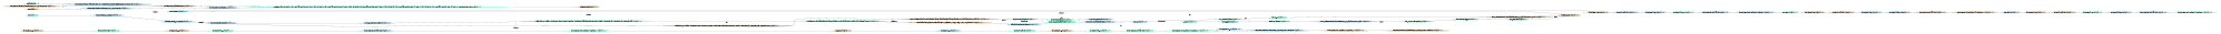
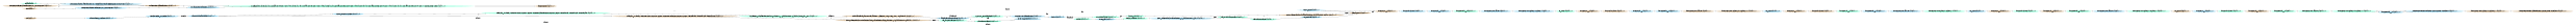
  digraph {
    rankdir=LR
    node [color=purple fillcolor=skyblue shape=ellipse style=filled]
    edge [style=bold]
    n1 [color=brown fillcolor=aquamarine label="assertList(tuple.getStrings(\"s_multi\"),\"aaaa3\",\"bbbb3\")@@@60@@@['1', '1', '1']"]
    n2 [color=deeppink fillcolor=aquamarine label="assertList(tuple.getLongs(\"i_multi\"),Long.parseLong(\"4444\"),Long.parseLong(\"7777\"))@@@61@@@['1', '1', '1']"]
    n3 [color=deeppink label="assert(tuple.getDouble(\"a_f\") == 4.0)@@@62@@@['1', '1', '0']"]
    n4 [label="{CollectionAdminRequest.deleteCollection(\"destinationCollection\").process(cluster.getSolrClient())solrClientCache.close()}@@@63@@@['1', '1', '1']"]
    n5 [color=brown label="assertList(tuple.getStrings(\"s_multi\"),\"aaaa2\",\"bbbb2\")@@@53@@@['1', '1', '1']"]
    n6 [fillcolor=aquamarine label="assertList(tuple.getLongs(\"i_multi\"),Long.parseLong(\"444\"),Long.parseLong(\"777\"))@@@54@@@['1', '1', '1']"]
    n7 [fillcolor=tan label="tuple = tuples.get(4)@@@55@@@['1', '1', '1']"]
    n8 [fillcolor=tan label="assertList(tuple.getLongs(\"i_multi\"),Long.parseLong(\"4444\"),Long.parseLong(\"7777\"))@@@64@@@['1', '1', '0']"]
    n9 [fillcolor=tan label="{CollectionAdminRequest.deleteCollection(\"parallelDestinationCollection\").process(cluster.getSolrClient())solrClientCache.close()}@@@66@@@['1', '1', '0']"]
    n10 [color=deeppink fillcolor=aquamarine label="assert(tuple.get(\"a_s\").equals(\"hello3\"))@@@50@@@['1', '1', '1']"]
    n11 [color=brown fillcolor=tan label="assert(tuple.getLong(\"a_i\") == 3)@@@51@@@['1', '1', '1']"]
    n12 [fillcolor=aquamarine label="assert(tuple.getDouble(\"a_f\") == 3.0)@@@52@@@['1', '1', '1']"]
-   n13 [label="Tuple tuple = tuples.get(0)@@@27@@@['1', '1', '1']"]
+   n13 [label="Tuple tuple = tuples.get(0)@@@27@@@['1', '1', '1']" shape=diamond]
    n14 [color=deeppink fillcolor=tan label="assert(tuple.getLong(\"id\") == 0)@@@28@@@['1', '1', '1']"]
    n15 [color=brown fillcolor=tan label="assertEquals(5,tuples.size())@@@26@@@['1', '1', '1']"]
    n16 [color=deeppink label="assert(tuple.get(\"a_s\").equals(\"hello0\"))@@@29@@@['1', '1', '1']"]
    n17 [color=deeppink label="long count = 0@@@20@@@['1', '1', '0']"]
    n18 [color=deeppink fillcolor=aquamarine label="t = tuples.get(0)@@@19@@@['0', '0', '1']"]
    n19 [fillcolor=aquamarine label="count += tuple.getLong(\"batchIndexed\")@@@22@@@['1', '1', '0']"]
    n20 [color=brown label="assert(t.EOF == false)@@@20@@@['0', '0', '1']"]
    n21 [fillcolor=aquamarine label="assertEquals(5,t.get(\"batchIndexed\"))@@@21@@@['0', '0', '1']"]
    n22 [color=deeppink fillcolor=aquamarine label="assert(count == 5)@@@24@@@['1', '1', '0']"]
    n23 [color=brown label="tuples = getTuples(stream)@@@25@@@['0', '0', '1']"]
    n24 [color=deeppink fillcolor=tan label="expression = StreamExpressionParser.parse(\"search(parallelDestinationCollection, q=*:*, fl=\"id,a_s,a_i,a_f,s_multi,i_multi\", sort=\"a_i asc\")\")@@@25@@@['1', '1', '0']"]
    n25 [color=deeppink fillcolor=aquamarine label="new UpdateRequest().add(id,\"0\",\"a_s\",\"hello0\",\"a_i\",\"0\",\"a_f\",\"0\",\"s_multi\",\"aaaa\",\"s_multi\",\"bbbb\",\"i_multi\",\"4\",\"i_multi\",\"7\").add(id,\"2\",\"a_s\",\"hello2\",\"a_i\",\"2\",\"a_f\",\"0\",\"s_multi\",\"aaaa1\",\"s_multi\",\"bbbb1\",\"i_multi\",\"44\",\"i_multi\",\"77\").add(id,\"3\",\"a_s\",\"hello3\",\"a_i\",\"3\",\"a_f\",\"3\",\"s_multi\",\"aaaa2\",\"s_multi\",\"bbbb2\",\"i_multi\",\"444\",\"i_multi\",\"777\").add(id,\"4\",\"a_s\",\"hello4\",\"a_i\",\"4\",\"a_f\",\"4\",\"s_multi\",\"aaaa3\",\"s_multi\",\"bbbb3\",\"i_multi\",\"4444\",\"i_multi\",\"7777\").add(id,\"1\",\"a_s\",\"hello1\",\"a_i\",\"1\",\"a_f\",\"1\",\"s_multi\",\"aaaa4\",\"s_multi\",\"bbbb4\",\"i_multi\",\"44444\",\"i_multi\",\"77777\").commit(cluster.getSolrClient(),\"collection1\")@@@5@@@['1', '1', '1']"]
    n26 [fillcolor=tan label="StreamExpression expression@@@6@@@['1', '1', '1']"]
-   n27 [color=deeppink fillcolor=aquamarine label="Tuple t@@@8@@@['1', '1', '1']"]
+   n27 [color=deeppink fillcolor=tan label="Tuple t@@@8@@@['1', '1', '1']"]
    n28 [label="StreamContext streamContext = new StreamContext()@@@9@@@['1', '1', '1']"]
    n29 [color=deeppink label="assertList(tuple.getStrings(\"s_multi\"),\"aaaa1\",\"bbbb1\")@@@46@@@['1', '1', '1']"]
    n30 [color=brown fillcolor=aquamarine label="assertList(tuple.getLongs(\"i_multi\"),Long.parseLong(\"44\"),Long.parseLong(\"77\"))@@@47@@@['1', '1', '1']"]
+   n31 [label="tuple = tuples.get(3)@@@48@@@['1', '1', '1']"]
    n32 [color=brown fillcolor=tan label="CollectionAdminRequest.createCollection(\"parallelDestinationCollection\",\"conf\",2,1).process(cluster.getSolrClient())@@@3@@@['1', '0', '0']"]
    n33 [color=deeppink fillcolor=tan label="cluster.waitForActiveCollection(\"parallelDestinationCollection\",2,2)@@@4@@@['1', '1', '0']"]
    n34 [label="CollectionAdminRequest.createCollection(\"destinationCollection\",\"conf\",2,1).process(cluster.getSolrClient())@@@3@@@['0', '0', '1']"]
    n35 [color=deeppink label="CollectionAdminRequest.createCollection(\"parallelDestinationCollection\",\"conf\",2,1).setPerReplicaState(SolrCloudTestCase.USE_PER_REPLICA_STATE).process(cluster.getSolrClient())@@@3@@@['0', '1', '0']"]
    n36 [color=deeppink label="cluster.waitForActiveCollection(\"destinationCollection\",2,2)@@@4@@@['0', '0', '1']"]
    n37 [color=brown label="assertList(tuple.getStrings(\"s_multi\"),\"aaaa\",\"bbbb\")@@@32@@@['1', '1', '1']"]
    n38 [label="assertList(tuple.getLongs(\"i_multi\"),Long.parseLong(\"4\"),Long.parseLong(\"7\"))@@@33@@@['1', '1', '1']"]
    n39 [fillcolor=aquamarine label="tuple = tuples.get(1)@@@34@@@['1', '1', '1']"]
    n40 [color=deeppink fillcolor=tan label="assert(tuple.getLong(\"id\") == 3)@@@49@@@['1', '1', '1']"]
    n41 [fillcolor=tan label="testCommitStream['0', '0', '1']" shape=diamond]
    n42 [color=brown label="parallelUpdateStream.setStreamContext(streamContext)@@@17@@@['1', '1', '0']"]
    n43 [color=brown fillcolor=aquamarine label="stream.setStreamContext(streamContext)@@@24@@@['0', '0', '1']"]
    n44 [fillcolor=aquamarine label="stream.setStreamContext(streamContext)@@@16@@@['0', '0', '1']"]
    n45 [label="SolrClientCache solrClientCache = new SolrClientCache()@@@10@@@['1', '1', '1']"]
    n46 [fillcolor=tan label="expression = StreamExpressionParser.parse(\"commit(destinationCollection, batchSize=2, update(destinationCollection, batchSize=5, search(collection1, q=*:*, fl=\"id,a_s,a_i,a_f,s_multi,i_multi\", sort=\"a_f asc, a_i asc\")))\")@@@14@@@['0', '0', '1']"]
    n47 [color=brown fillcolor=aquamarine label="stream = factory.constructStream(expression)@@@15@@@['0', '0', '1']"]
    n48 [color=brown label="List<Tuple> tuples = getTuples(stream)@@@17@@@['0', '0', '1']"]
    n49 [color=brown fillcolor=aquamarine label="assert(tuple.get(\"a_s\").equals(\"hello4\"))@@@57@@@['1', '1', '1']"]
    n50 [fillcolor=tan label="assert(tuple.getLong(\"a_i\") == 4)@@@58@@@['1', '1', '1']"]
    n51 [color=brown fillcolor=aquamarine label="assert(tuple.getDouble(\"a_f\") == 4.0)@@@59@@@['1', '1', '1']"]
    n52 [color=brown label="expression = StreamExpressionParser.parse(\"search(destinationCollection, q=*:*, fl=\"id,a_s,a_i,a_f,s_multi,i_multi\", sort=\"a_i asc\")\")@@@22@@@['0', '0', '1']"]
    n53 [color=deeppink fillcolor=aquamarine label="stream = new CloudSolrStream(expression,factory)@@@23@@@['0', '0', '1']"]
    n54 [fillcolor=aquamarine label="List<Tuple> tuples = getTuples(parallelUpdateStream)@@@18@@@['1', '1', '0']"]
    n55 [color=deeppink label="cluster.getSolrClient().commit(\"parallelDestinationCollection\")@@@19@@@['1', '1', '0']"]
    n56 [color=brown label="streamContext.setSolrClientCache(solrClientCache)@@@11@@@['1', '1', '1']"]
    n57 [color=brown label="assert(tuple.getLong(\"id\") == 4)@@@56@@@['1', '1', '1']"]
    n58 [color=brown label="String zkHost = cluster.getZkServer().getZkAddress()@@@12@@@['1', '1', '0']"]
    n59 [fillcolor=tan label="StreamFactory factory = new StreamFactory().withCollectionZkHost(\"collection1\",cluster.getZkServer().getZkAddress()).withCollectionZkHost(\"destinationCollection\",cluster.getZkServer().getZkAddress()).withFunctionName(\"search\",).withFunctionName(\"update\",).withFunctionName(\"commit\",)@@@12@@@['0', '0', '1']"]
    n60 [color=deeppink fillcolor=aquamarine label="StreamFactory factory = new StreamFactory().withCollectionZkHost(\"collection1\",cluster.getZkServer().getZkAddress()).withCollectionZkHost(\"parallelDestinationCollection\",cluster.getZkServer().getZkAddress()).withFunctionName(\"search\",).withFunctionName(\"update\",).withFunctionName(\"parallel\",)@@@13@@@['1', '1', '0']"]
    n61 [color=brown fillcolor=tan label="TupleStream parallelUpdateStream = factory.constructStream(\"parallel(collection1, \" + updateExpression + \", workers=\"2\", zkHost=\"\" + zkHost + \"\", sort=\"batchNumber asc\")\")@@@16@@@['1', '1', '0']"]
    n62 [color=deeppink fillcolor=aquamarine label="String updateExpression = \"update(parallelDestinationCollection, batchSize=2, search(collection1, q=*:*, fl=\"id,a_s,a_i,a_f,s_multi,i_multi\", sort=\"a_f asc, a_i asc\", partitionKeys=\"a_f\", qt=\"/export\"))\"@@@15@@@['1', '1', '0']"]
    n63 [fillcolor=tan label="assert(tuple.get(\"a_s\").equals(\"hello1\"))@@@36@@@['1', '1', '1']"]
    n64 [color=deeppink label="assert(tuple.getLong(\"a_i\") == 1)@@@37@@@['1', '1', '1']"]
    n65 [label="assert(tuple.getDouble(\"a_f\") == 1.0)@@@38@@@['1', '1', '1']"]
    n66 [label="assert(tuple.getLong(\"a_i\") == 0)@@@30@@@['1', '1', '1']"]
    n67 [color=brown fillcolor=aquamarine label="assert(tuple.getDouble(\"a_f\") == 0.0)@@@31@@@['1', '1', '1']"]
    n68 [color=deeppink label="assert(tuple.getDouble(\"a_f\") == 0.0)@@@45@@@['1', '1', '1']"]
    n69 [color=deeppink fillcolor=tan label="assertList(tuple.getLongs(\"i_multi\"),Long.parseLong(\"44444\"),Long.parseLong(\"77777\"))@@@40@@@['1', '1', '1']"]
    n70 [color=deeppink label="tuple = tuples.get(2)@@@41@@@['1', '1', '1']"]
    n71 [color=deeppink fillcolor=tan label="assert(tuple.getLong(\"id\") == 2)@@@42@@@['1', '1', '1']"]
    n72 [color=brown fillcolor=tan label="assert(tuple.getLong(\"id\") == 1)@@@35@@@['1', '1', '1']"]
    n73 [color=deeppink fillcolor=tan label="assert(tuple.get(\"a_s\").equals(\"hello2\"))@@@43@@@['1', '1', '1']"]
    n74 [fillcolor=aquamarine label="testParallelUpdateStream['0', '1', '0']" shape=diamond]
    n75 [color=brown fillcolor=aquamarine label="assert(tuple.getLong(\"a_i\") == 2)@@@44@@@['1', '1', '1']"]
    n76 [fillcolor=tan label="assertList(tuple.getStrings(\"s_multi\"),\"aaaa4\",\"bbbb4\")@@@39@@@['1', '1', '1']"]
    n1 -> n2
    n2 -> n3
    n2 -> n4
    n3 -> n4
    n4 -> n8
    n5 -> n6
    n6 -> n7
    n7 -> n57
    n8 -> n9
    n10 -> n11
    n11 -> n12
    n12 -> n5
    n13 -> n14
    n13 -> n15
    n14 -> n16
    n15 -> n14 [label=stream style=solid]
    n16 -> n66
    n17 -> n18 [label=parallelUpdateStream style=dashed]
    n17 -> n19
    n18 -> n20
    n19 -> n21 [label=0 style=dashed]
    n19 -> n22
    n19 -> n22 [label=count style=solid]
    n20 -> n21
    n21 -> n52
    n22 -> n24
    n23 -> n15
    n24 -> n15 [label=expression style=solid]
    n24 -> n15
    n25 -> n26
    n27 -> n28
    n28 -> n13 [label=streamContext style=solid]
    n28 -> n42 [label=streamContext style=solid]
    n28 -> n43 [label=streamContext style=solid]
    n28 -> n44 [label=streamContext style=solid]
    n28 -> n45
    n29 -> n30
+   n30 -> n31
+   n31 -> n40
    n32 -> n33
    n32 -> n34 [label=0 style=dashed]
    n32 -> n35 [label=0 style=dashed]
    n33 -> n25
    n33 -> n36 [label=0 style=dashed]
    n34 -> n36
    n35 -> n33
    n36 -> n25
    n37 -> n38
    n38 -> n39
    n39 -> n72
    n40 -> n10
    n41 -> n34
    n42 -> n44 [label=0 style=dashed]
    n42 -> n54
    n43 -> n23
    n44 -> n48
    n45 -> n56
    n45 -> n56 [label=solrClientCache style=solid]
    n46 -> n47 [label=expression style=solid]
    n46 -> n47
    n47 -> n44
    n47 -> n48 [label=stream style=solid]
    n49 -> n50
    n50 -> n51
    n51 -> n1
    n52 -> n53 [label=expression style=solid]
    n52 -> n53
    n53 -> n23 [label=stream style=solid]
    n53 -> n43
    n54 -> n48 [label=0 style=dashed]
    n54 -> n55
    n55 -> n17
    n56 -> n58
    n56 -> n59
    n57 -> n49
    n58 -> n59 [label=0 style=dashed]
    n58 -> n60
    n58 -> n61 [label=zkHost style=solid]
    n59 -> n46
    n59 -> n53 [label=factory style=solid]
    n60 -> n15 [label=factory style=solid]
    n60 -> n62
    n61 -> n42
    n61 -> n54 [label=parallelUpdateStream style=solid]
    n62 -> n46 [label=0 style=dashed]
    n62 -> n61
    n62 -> n61 [label=updateExpression style=solid]
    n63 -> n64
    n64 -> n65
    n65 -> n76
    n66 -> n67
    n67 -> n37
    n68 -> n29
    n69 -> n70
    n70 -> n71
    n71 -> n73
    n72 -> n63
    n73 -> n75
    n74 -> n35
    n75 -> n68
    n76 -> n69
  }
